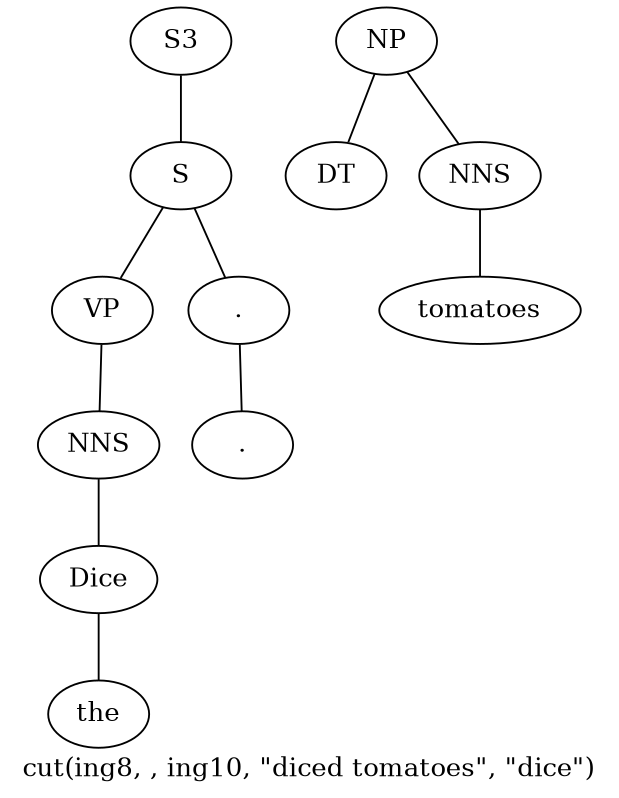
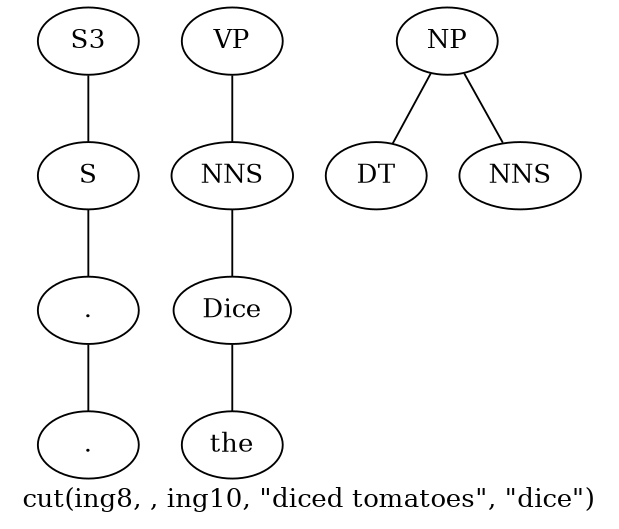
  graph {
    label="cut(ing8, , ing10, \"diced tomatoes\", \"dice\")"
    n1 [label=S3]
    n2 [label=S]
    n3 [label=VP]
    n4 [label="."]
    n5 [label=NNS]
    n6 [label="."]
    n7 [label=Dice]
    n8 [label=NP]
    n9 [label=DT]
    n10 [label=NNS]
    n11 [label=the]
-   n12 [label=tomatoes]
    n1 -- n2
-   n2 -- n3
    n2 -- n4
    n3 -- n5
    n4 -- n6
    n5 -- n7
    n7 -- n11
    n8 -- n9
    n8 -- n10
-   n10 -- n12
  }
